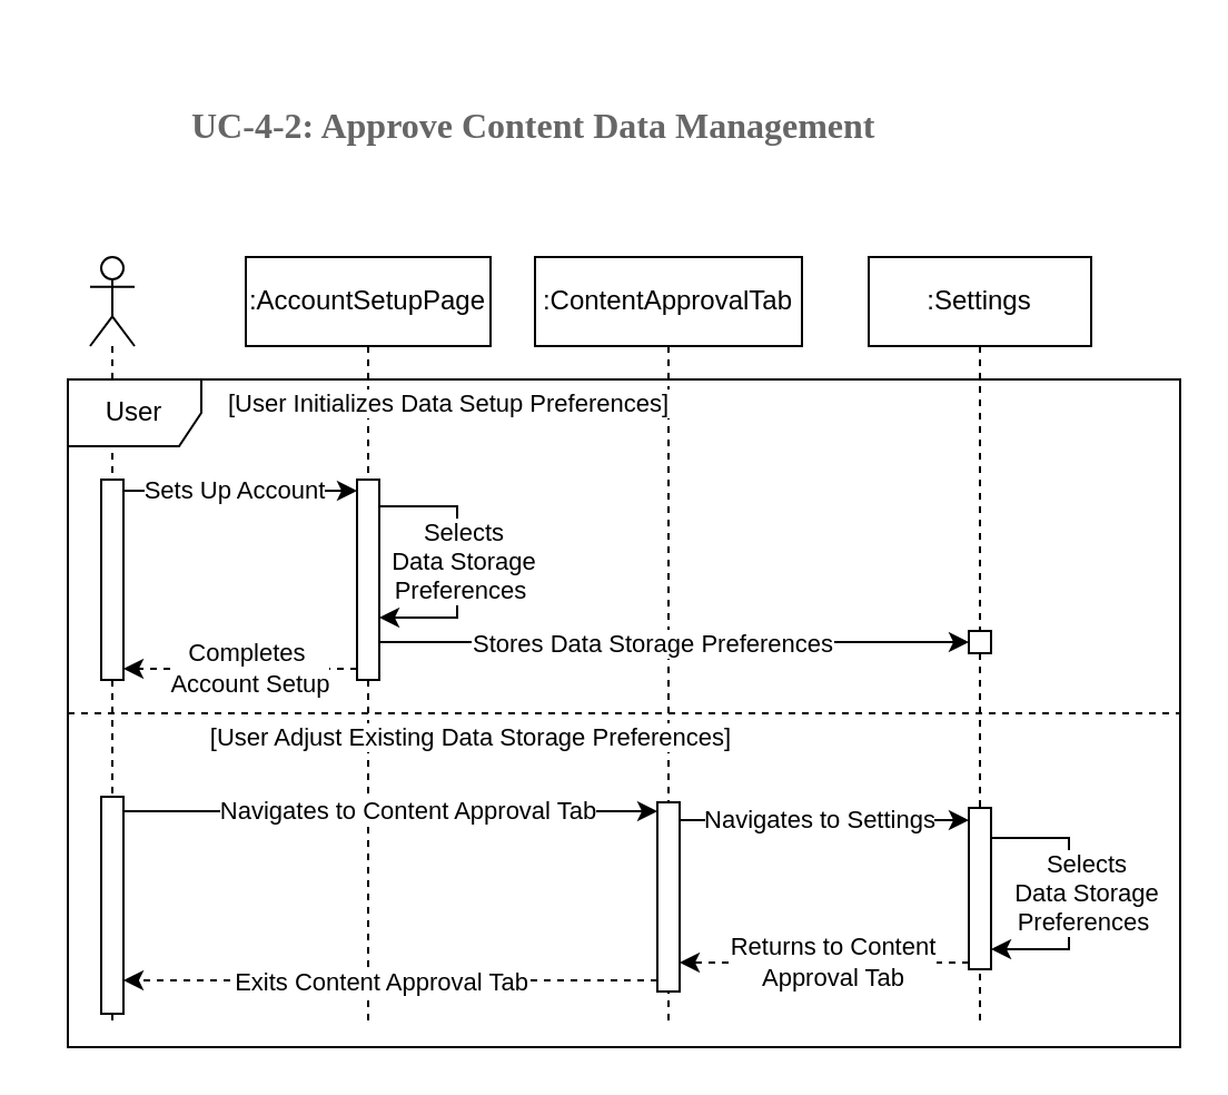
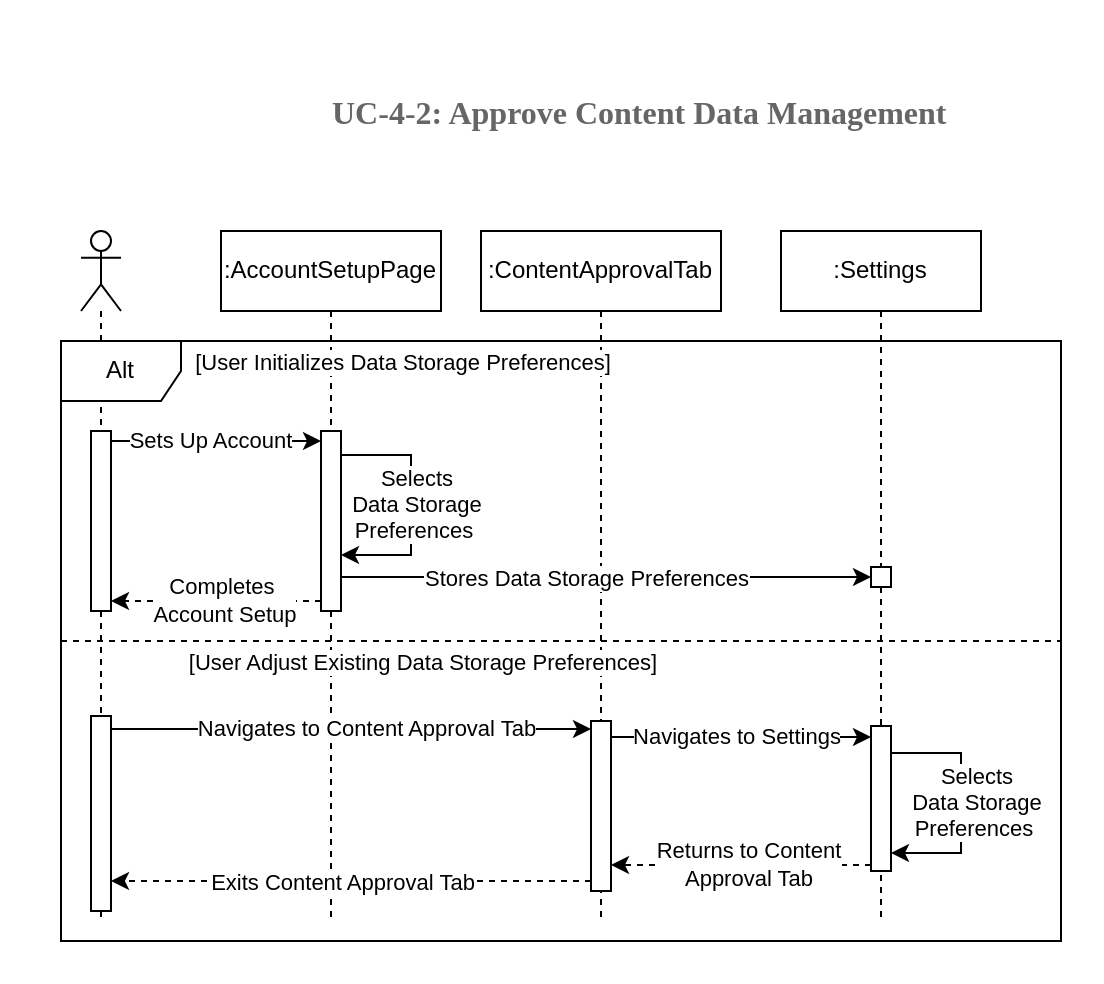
  <mxCell id="0" />
  <mxCell id="1" parent="0" />
  <mxCell id="2" value="" style="swimlane;startSize=0;container=0;dashed=1;" vertex="1" parent="1"><mxGeometry x="30" y="320" width="500" height="150" as="geometry" /></mxCell>
  <mxCell id="3" value=":ContentApprovalTab" style="shape=umlLifeline;perimeter=lifelinePerimeter;whiteSpace=wrap;html=1;container=1;dropTarget=0;collapsible=0;recursiveResize=0;outlineConnect=0;portConstraint=eastwest;newEdgeStyle={&quot;edgeStyle&quot;:&quot;elbowEdgeStyle&quot;,&quot;elbow&quot;:&quot;vertical&quot;,&quot;curved&quot;:0,&quot;rounded&quot;:0};" vertex="1" parent="1"><mxGeometry x="240" y="115" width="120" height="345" as="geometry" /></mxCell>
  <mxCell id="4" value="" style="html=1;points=[[0,0,0,0,5],[0,1,0,0,-5],[1,0,0,0,5],[1,1,0,0,-5]];perimeter=orthogonalPerimeter;outlineConnect=0;targetShapes=umlLifeline;portConstraint=eastwest;newEdgeStyle={&quot;curved&quot;:0,&quot;rounded&quot;:0};" vertex="1" parent="3"><mxGeometry x="55" y="245" width="10" height="85" as="geometry" /></mxCell>
  <mxCell id="5" value=":AccountSetupPage" style="shape=umlLifeline;perimeter=lifelinePerimeter;whiteSpace=wrap;html=1;container=1;dropTarget=0;collapsible=0;recursiveResize=0;outlineConnect=0;portConstraint=eastwest;newEdgeStyle={&quot;edgeStyle&quot;:&quot;elbowEdgeStyle&quot;,&quot;elbow&quot;:&quot;vertical&quot;,&quot;curved&quot;:0,&quot;rounded&quot;:0};" parent="1" vertex="1"><mxGeometry x="110" y="115" width="110" height="345" as="geometry" /></mxCell>
  <mxCell id="6" value="" style="html=1;points=[[0,0,0,0,5],[0,1,0,0,-5],[1,0,0,0,5],[1,1,0,0,-5]];perimeter=orthogonalPerimeter;outlineConnect=0;targetShapes=umlLifeline;portConstraint=eastwest;newEdgeStyle={&quot;curved&quot;:0,&quot;rounded&quot;:0};" parent="5" vertex="1"><mxGeometry x="50" y="100" width="10" height="90" as="geometry" /></mxCell>
  <mxCell id="7" value=":Settings" style="shape=umlLifeline;perimeter=lifelinePerimeter;whiteSpace=wrap;html=1;container=1;dropTarget=0;collapsible=0;recursiveResize=0;outlineConnect=0;portConstraint=eastwest;newEdgeStyle={&quot;edgeStyle&quot;:&quot;elbowEdgeStyle&quot;,&quot;elbow&quot;:&quot;vertical&quot;,&quot;curved&quot;:0,&quot;rounded&quot;:0};" parent="1" vertex="1"><mxGeometry x="390" y="115" width="100" height="345" as="geometry" /></mxCell>
  <mxCell id="8" value="" style="html=1;points=[[0,0,0,0,5],[0,1,0,0,-5],[1,0,0,0,5],[1,1,0,0,-5]];perimeter=orthogonalPerimeter;outlineConnect=0;targetShapes=umlLifeline;portConstraint=eastwest;newEdgeStyle={&quot;curved&quot;:0,&quot;rounded&quot;:0};" parent="7" vertex="1"><mxGeometry x="45" y="168" width="10" height="10" as="geometry" /></mxCell>
  <mxCell id="9" value="" style="html=1;points=[[0,0,0,0,5],[0,1,0,0,-5],[1,0,0,0,5],[1,1,0,0,-5]];perimeter=orthogonalPerimeter;outlineConnect=0;targetShapes=umlLifeline;portConstraint=eastwest;newEdgeStyle={&quot;curved&quot;:0,&quot;rounded&quot;:0};" vertex="1" parent="7"><mxGeometry x="45" y="247.5" width="10" height="72.5" as="geometry" /></mxCell>
  <mxCell id="10" value="" style="shape=umlLifeline;perimeter=lifelinePerimeter;whiteSpace=wrap;html=1;container=1;dropTarget=0;collapsible=0;recursiveResize=0;outlineConnect=0;portConstraint=eastwest;newEdgeStyle={&quot;curved&quot;:0,&quot;rounded&quot;:0};participant=umlActor;" parent="1" vertex="1"><mxGeometry x="40" y="115" width="20" height="345" as="geometry" /></mxCell>
  <mxCell id="11" value="" style="html=1;points=[[0,0,0,0,5],[0,1,0,0,-5],[1,0,0,0,5],[1,1,0,0,-5]];perimeter=orthogonalPerimeter;outlineConnect=0;targetShapes=umlLifeline;portConstraint=eastwest;newEdgeStyle={&quot;curved&quot;:0,&quot;rounded&quot;:0};" parent="10" vertex="1"><mxGeometry x="5" y="100" width="10" height="90" as="geometry" /></mxCell>
  <mxCell id="12" value="" style="html=1;points=[[0,0,0,0,5],[0,1,0,0,-5],[1,0,0,0,5],[1,1,0,0,-5]];perimeter=orthogonalPerimeter;outlineConnect=0;targetShapes=umlLifeline;portConstraint=eastwest;newEdgeStyle={&quot;curved&quot;:0,&quot;rounded&quot;:0};" vertex="1" parent="10"><mxGeometry x="5" y="242.5" width="10" height="97.5" as="geometry" /></mxCell>
- <mxCell id="13" value="&lt;b style=&quot;font-weight:normal;&quot; id=&quot;docs-internal-guid-0b284c03-7fff-8bf4-ce98-43a4f99549da&quot;&gt;&lt;h4 dir=&quot;ltr&quot; style=&quot;line-height:1.38;margin-left: 36pt;margin-top:14pt;margin-bottom:4pt;&quot;&gt;&lt;span style=&quot;font-size:12pt;font-family:'Times New Roman',serif;color:#666666;background-color:transparent;font-weight:400;font-style:normal;font-variant:normal;text-decoration:none;vertical-align:baseline;white-space:pre;white-space:pre-wrap;&quot;&gt;&lt;span style=&quot;white-space: pre;&quot;&gt;&amp;nbsp;&amp;nbsp;&amp;nbsp;&amp;nbsp;&lt;/span&gt;&lt;/span&gt;&lt;span style=&quot;font-size:12pt;font-family:'Times New Roman',serif;color:#666666;background-color:transparent;font-weight:700;font-style:normal;font-variant:normal;text-decoration:none;vertical-align:baseline;white-space:pre;white-space:pre-wrap;&quot;&gt;UC-4-2: Approve Content Data Management&amp;nbsp;&lt;/span&gt;&lt;/h4&gt;&lt;/b&gt;" style="text;whiteSpace=wrap;html=1;" parent="1" vertex="1"><mxGeometry x="20" y="20" width="410" height="70" as="geometry" /></mxCell>
+ <mxCell id="13" value="&lt;b style=&quot;font-weight:normal;&quot; id=&quot;docs-internal-guid-0b284c03-7fff-8bf4-ce98-43a4f99549da&quot;&gt;&lt;h4 dir=&quot;ltr&quot; style=&quot;line-height:1.38;margin-left: 36pt;margin-top:14pt;margin-bottom:4pt;&quot;&gt;&lt;span style=&quot;font-size:12pt;font-family:'Times New Roman',serif;color:#666666;background-color:transparent;font-weight:400;font-style:normal;font-variant:normal;text-decoration:none;vertical-align:baseline;white-space:pre;white-space:pre-wrap;&quot;&gt;&lt;span style=&quot;white-space: pre;&quot;&gt;&amp;nbsp;&amp;nbsp;&amp;nbsp;&amp;nbsp;&lt;/span&gt;&lt;/span&gt;&lt;span style=&quot;font-size:12pt;font-family:'Times New Roman',serif;color:#666666;background-color:transparent;font-weight:700;font-style:normal;font-variant:normal;text-decoration:none;vertical-align:baseline;white-space:pre;white-space:pre-wrap;&quot;&gt;UC-4-2: Approve Content Data Management&amp;nbsp;&lt;/span&gt;&lt;/h4&gt;&lt;/b&gt;" style="text;whiteSpace=wrap;html=1;" parent="1" vertex="1"><mxGeometry x="100" y="20" width="410" height="70" as="geometry" /></mxCell>
  <mxCell id="14" value="" style="edgeStyle=orthogonalEdgeStyle;rounded=0;orthogonalLoop=1;jettySize=auto;html=1;curved=0;" parent="1" source="11" target="6" edge="1"><mxGeometry relative="1" as="geometry"><Array as="points"><mxPoint x="110" y="220" /><mxPoint x="110" y="220" /></Array></mxGeometry></mxCell>
  <mxCell id="15" value="Sets Up Account" style="edgeLabel;html=1;align=center;verticalAlign=middle;resizable=0;points=[];" parent="14" vertex="1" connectable="0"><mxGeometry x="-0.028" y="1" relative="1" as="geometry"><mxPoint x="-2" as="offset" /></mxGeometry></mxCell>
  <mxCell id="16" style="edgeStyle=orthogonalEdgeStyle;rounded=0;orthogonalLoop=1;jettySize=auto;html=1;curved=0;" parent="1" edge="1"><mxGeometry relative="1" as="geometry"><mxPoint x="435" y="288" as="targetPoint" /><Array as="points"><mxPoint x="300" y="288" /><mxPoint x="300" y="288" /></Array><mxPoint x="170" y="288" as="sourcePoint" /></mxGeometry></mxCell>
  <mxCell id="17" value="Stores Data Storage Preferences" style="edgeLabel;html=1;align=center;verticalAlign=middle;resizable=0;points=[];" parent="16" vertex="1" connectable="0"><mxGeometry x="-0.202" relative="1" as="geometry"><mxPoint x="16" as="offset" /></mxGeometry></mxCell>
  <mxCell id="18" value="" style="edgeStyle=orthogonalEdgeStyle;rounded=0;orthogonalLoop=1;jettySize=auto;html=1;curved=0;dashed=1;" edge="1" parent="1" source="6" target="11"><mxGeometry relative="1" as="geometry"><Array as="points"><mxPoint x="110" y="300" /><mxPoint x="110" y="300" /></Array></mxGeometry></mxCell>
  <mxCell id="19" value="Completes&amp;nbsp;&lt;div&gt;Account Setup&lt;/div&gt;" style="edgeLabel;html=1;align=center;verticalAlign=middle;resizable=0;points=[];" vertex="1" connectable="0" parent="18"><mxGeometry x="0.036" y="-1" relative="1" as="geometry"><mxPoint x="5" as="offset" /></mxGeometry></mxCell>
  <mxCell id="20" style="edgeStyle=orthogonalEdgeStyle;rounded=0;orthogonalLoop=1;jettySize=auto;html=1;curved=0;" edge="1" parent="1"><mxGeometry relative="1" as="geometry"><mxPoint x="55" y="364" as="sourcePoint" /><mxPoint x="295" y="364" as="targetPoint" /><Array as="points"><mxPoint x="180" y="364" /><mxPoint x="180" y="364" /></Array></mxGeometry></mxCell>
  <mxCell id="21" value="Navigates to Content Approval Tab" style="edgeLabel;html=1;align=center;verticalAlign=middle;resizable=0;points=[];" vertex="1" connectable="0" parent="20"><mxGeometry x="0.056" y="1" relative="1" as="geometry"><mxPoint as="offset" /></mxGeometry></mxCell>
  <mxCell id="22" style="edgeStyle=orthogonalEdgeStyle;rounded=0;orthogonalLoop=1;jettySize=auto;html=1;curved=0;" edge="1" parent="1"><mxGeometry relative="1" as="geometry"><mxPoint x="445" y="376" as="sourcePoint" /><mxPoint x="445" y="426" as="targetPoint" /><Array as="points"><mxPoint x="480" y="376" /><mxPoint x="480" y="426" /></Array></mxGeometry></mxCell>
  <mxCell id="23" value="Selects&lt;div&gt;Data Storage&lt;/div&gt;&lt;div&gt;Preferences&amp;nbsp;&lt;/div&gt;" style="edgeLabel;html=1;align=center;verticalAlign=middle;resizable=0;points=[];" vertex="1" connectable="0" parent="22"><mxGeometry x="0.042" y="1" relative="1" as="geometry"><mxPoint x="6" y="-4" as="offset" /></mxGeometry></mxCell>
  <mxCell id="24" style="edgeStyle=orthogonalEdgeStyle;rounded=0;orthogonalLoop=1;jettySize=auto;html=1;curved=0;" edge="1" parent="1"><mxGeometry relative="1" as="geometry"><mxPoint x="305" y="368" as="sourcePoint" /><mxPoint x="435" y="368" as="targetPoint" /><Array as="points"><mxPoint x="370" y="368" /><mxPoint x="370" y="368" /></Array></mxGeometry></mxCell>
  <mxCell id="25" value="Navigates to Settings" style="edgeLabel;html=1;align=center;verticalAlign=middle;resizable=0;points=[];" vertex="1" connectable="0" parent="24"><mxGeometry x="-0.396" y="3" relative="1" as="geometry"><mxPoint x="23" y="2" as="offset" /></mxGeometry></mxCell>
  <mxCell id="26" style="edgeStyle=orthogonalEdgeStyle;rounded=0;orthogonalLoop=1;jettySize=auto;html=1;curved=0;" edge="1" parent="1"><mxGeometry relative="1" as="geometry"><mxPoint x="170" y="227" as="sourcePoint" /><mxPoint x="170" y="277" as="targetPoint" /><Array as="points"><mxPoint x="205" y="227" /><mxPoint x="205" y="277" /></Array></mxGeometry></mxCell>
  <mxCell id="27" value="Selects&lt;div&gt;Data Storage&lt;/div&gt;&lt;div&gt;Preferences&amp;nbsp;&lt;/div&gt;" style="edgeLabel;html=1;align=center;verticalAlign=middle;resizable=0;points=[];" vertex="1" connectable="0" parent="26"><mxGeometry x="0.042" y="1" relative="1" as="geometry"><mxPoint x="1" y="-4" as="offset" /></mxGeometry></mxCell>
  <mxCell id="28" style="edgeStyle=orthogonalEdgeStyle;rounded=0;orthogonalLoop=1;jettySize=auto;html=1;curved=0;dashed=1;" edge="1" parent="1"><mxGeometry relative="1" as="geometry"><mxPoint x="435" y="431.984" as="sourcePoint" /><mxPoint x="305" y="431.984" as="targetPoint" /><Array as="points"><mxPoint x="370" y="432" /><mxPoint x="370" y="432" /></Array></mxGeometry></mxCell>
  <mxCell id="29" value="Returns to Content&lt;div&gt;Approval Tab&lt;/div&gt;" style="edgeLabel;html=1;align=center;verticalAlign=middle;resizable=0;points=[];" vertex="1" connectable="0" parent="28"><mxGeometry x="0.206" relative="1" as="geometry"><mxPoint x="16" as="offset" /></mxGeometry></mxCell>
  <mxCell id="30" value="" style="edgeStyle=orthogonalEdgeStyle;rounded=0;orthogonalLoop=1;jettySize=auto;html=1;curved=0;dashed=1;" edge="1" parent="1"><mxGeometry relative="1" as="geometry"><mxPoint x="295" y="440" as="sourcePoint" /><mxPoint x="55" y="440" as="targetPoint" /><Array as="points"><mxPoint x="180" y="440" /><mxPoint x="180" y="440" /></Array></mxGeometry></mxCell>
  <mxCell id="31" value="Exits Content Approval Tab" style="edgeLabel;html=1;align=center;verticalAlign=middle;resizable=0;points=[];" vertex="1" connectable="0" parent="30"><mxGeometry x="-0.194" y="1" relative="1" as="geometry"><mxPoint x="-28" y="-1" as="offset" /></mxGeometry></mxCell>
- <mxCell id="32" value="User" style="shape=umlFrame;whiteSpace=wrap;html=1;pointerEvents=0;" vertex="1" parent="1"><mxGeometry x="30" y="170" width="500" height="300" as="geometry" /></mxCell>
- <mxCell id="33" value="[User Initializes Data Setup Preferences]" style="edgeLabel;html=1;align=center;verticalAlign=middle;resizable=0;points=[];" vertex="1" connectable="0" parent="1"><mxGeometry x="200.002" y="180" as="geometry" /></mxCell>
+ <mxCell id="32" value="Alt" style="shape=umlFrame;whiteSpace=wrap;html=1;pointerEvents=0;" vertex="1" parent="1"><mxGeometry x="30" y="170" width="500" height="300" as="geometry" /></mxCell>
+ <mxCell id="33" value="[User Initializes Data Storage Preferences]" style="edgeLabel;html=1;align=center;verticalAlign=middle;resizable=0;points=[];" vertex="1" connectable="0" parent="1"><mxGeometry x="200.002" y="180" as="geometry" /></mxCell>
  <mxCell id="34" value="[User Adjust Existing Data Storage Preferences]" style="edgeLabel;html=1;align=center;verticalAlign=middle;resizable=0;points=[];" vertex="1" connectable="0" parent="1"><mxGeometry x="210.002" y="330" as="geometry" /></mxCell>
